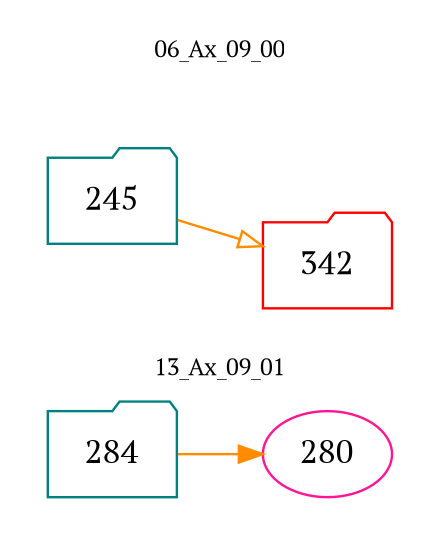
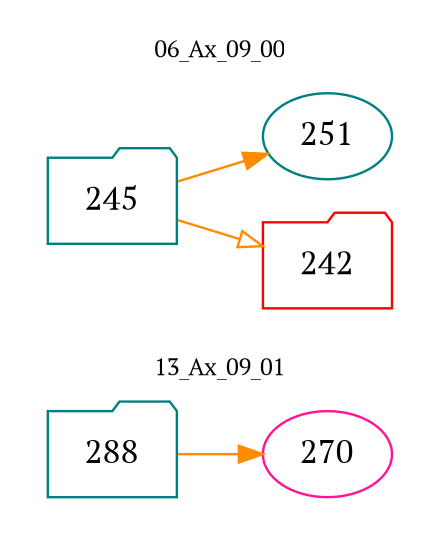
  digraph {
    fontname="PT Serif"
    rankdir=LR
    node [color=teal fontname="PT Serif" shape=folder]
    edge [arrowhead=normal color=darkorange fontname="PT Serif"]
-   n1 [label=284]
-   n2 [color=deeppink label=280 shape=ellipse]
+   n1 [label=288]
+   n2 [color=deeppink label=270 shape=ellipse]
    n3 [label=245]
-   n4 [color=red label=342]
+   n4 [color=red label=242]
+   n5 [label=251 shape=ellipse]
    subgraph cluster_1 {
      color=white
      fontsize=10
      label="13_Ax_09_01"
      n1
      n2
    }
    subgraph cluster_2 {
      color=white
      fontsize=10
      label="06_Ax_09_00"
      n3
      n4
+     n5
    }
    n1 -> n2
    n3 -> n4 [arrowhead=onormal]
+   n3 -> n5
  }
